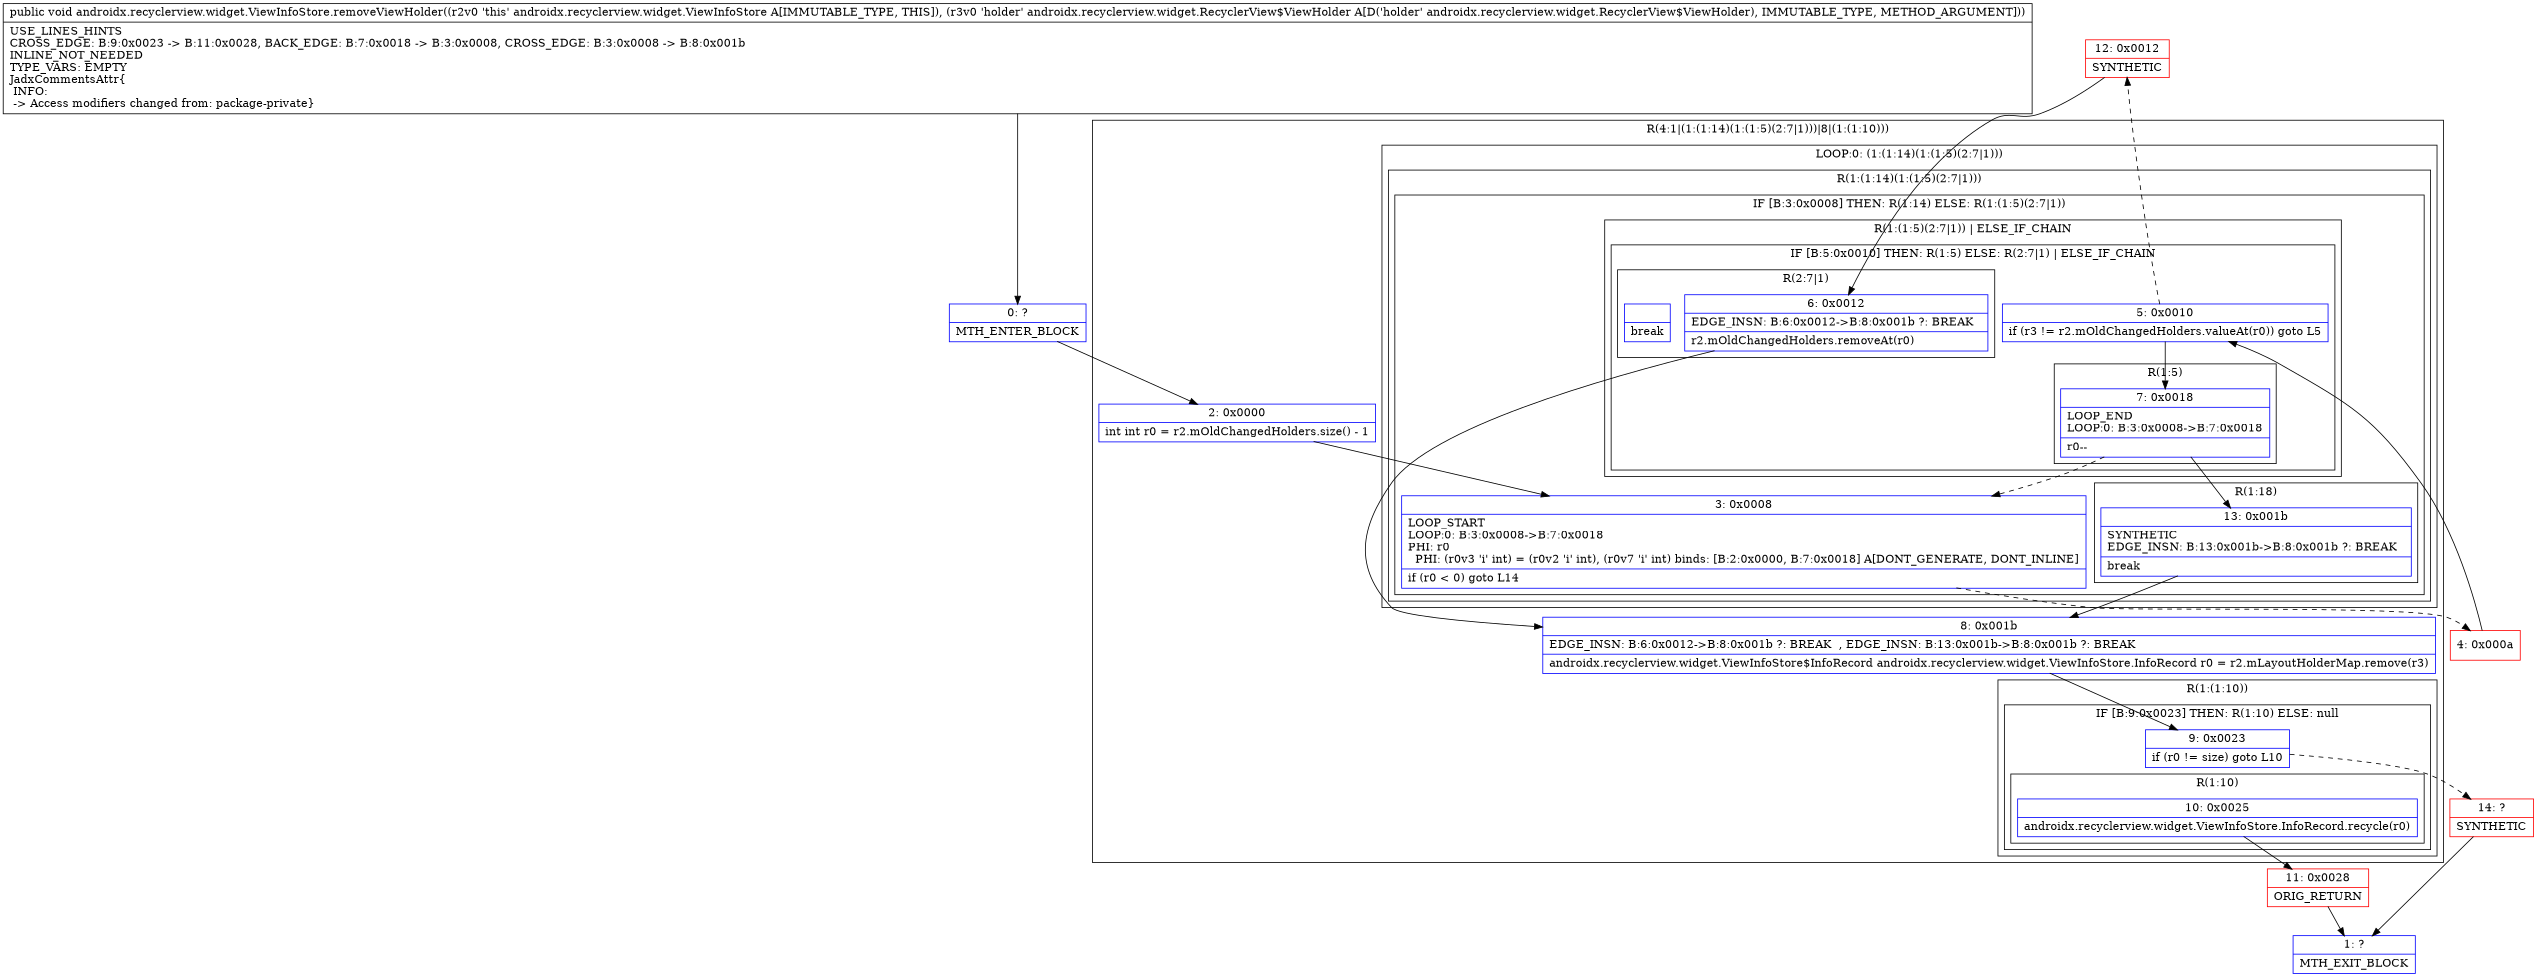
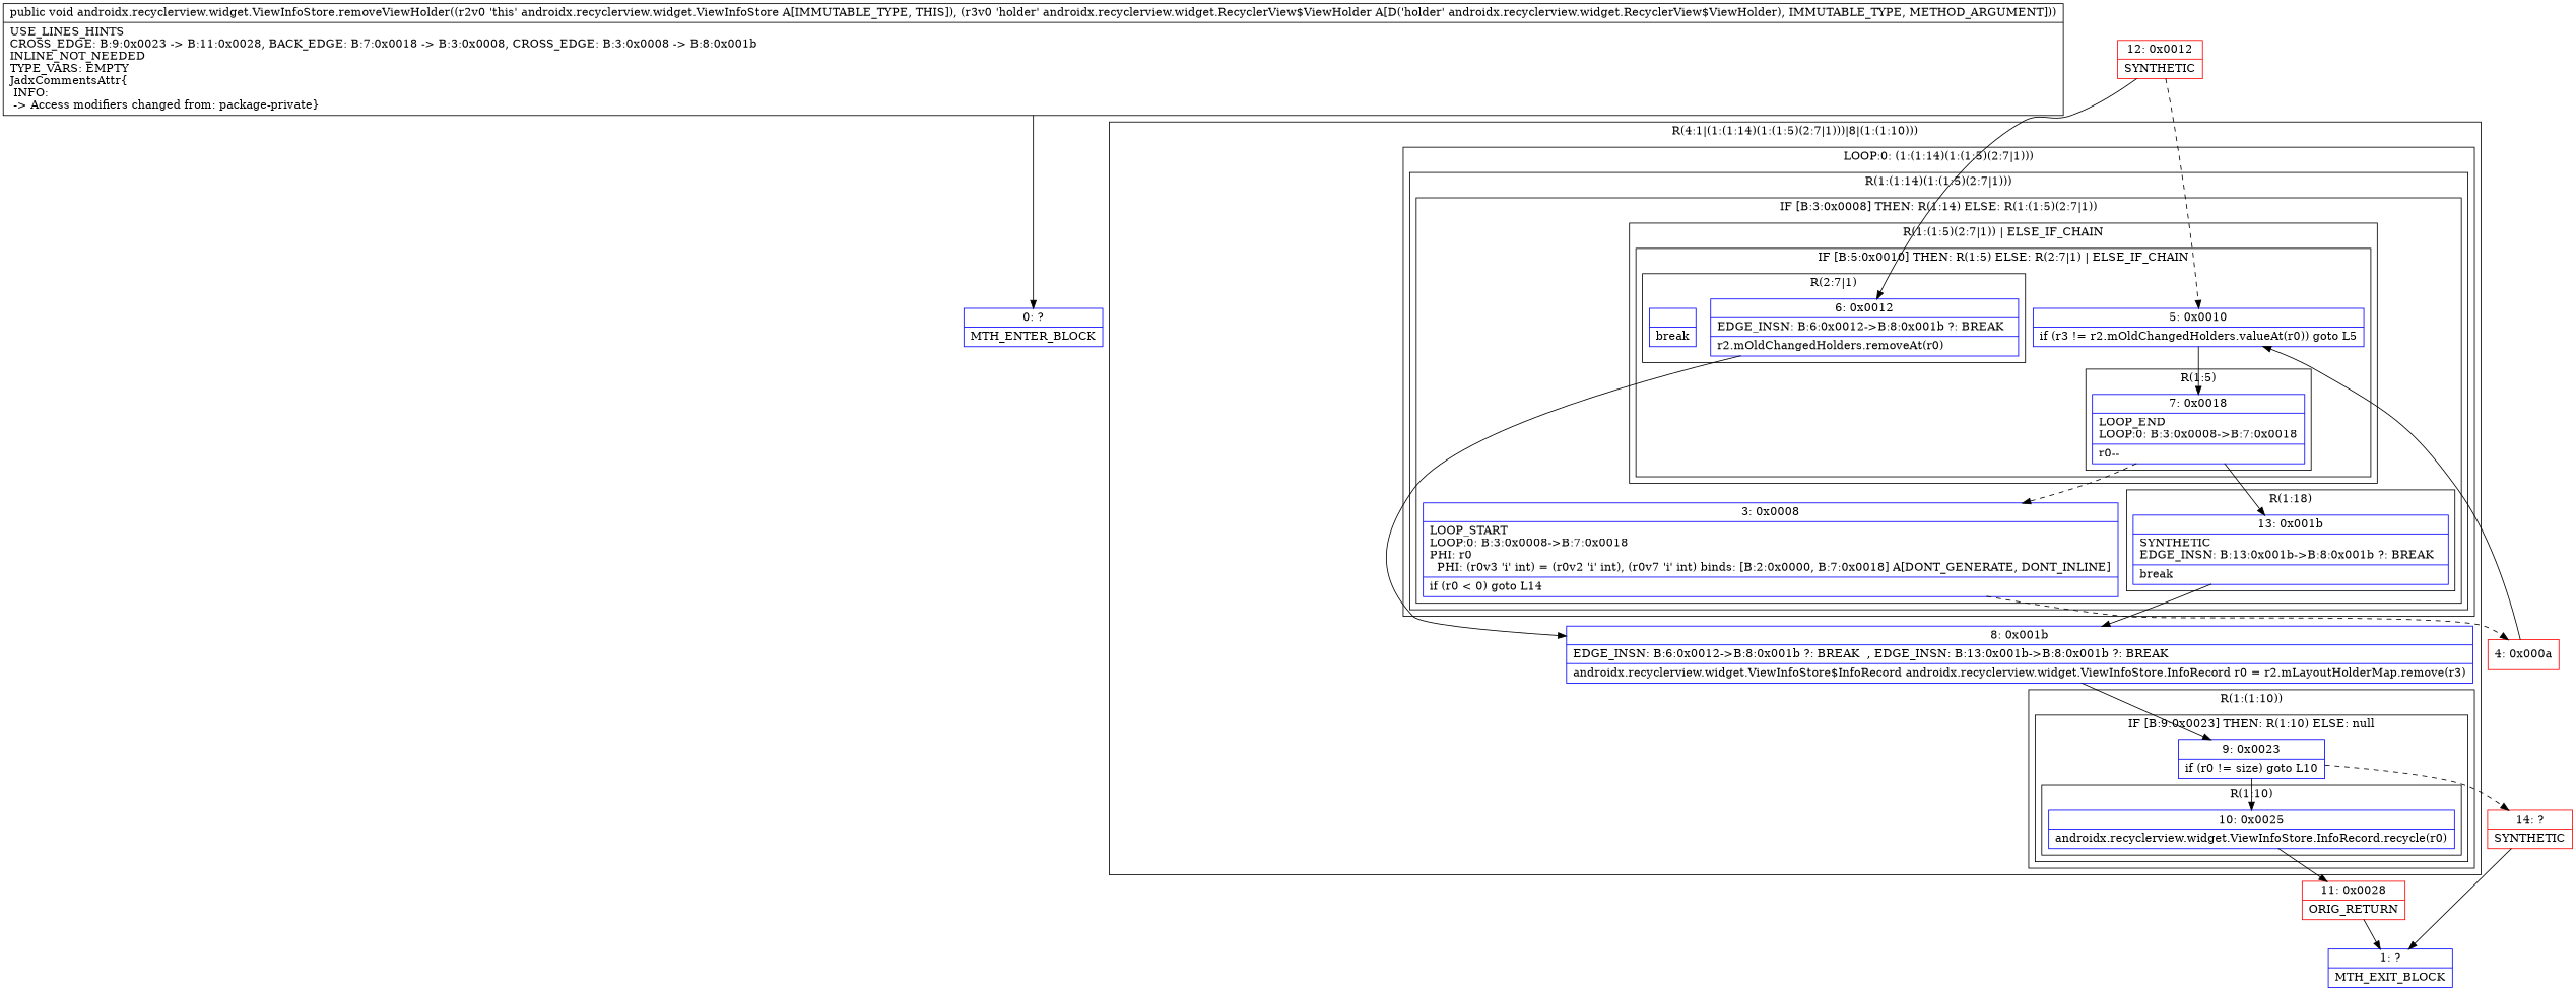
  digraph {
    fontname="DejaVu Serif"
    node [color=blue fontname="DejaVu Serif" shape=record]
    edge [fontname="DejaVu Serif"]
    n1 [label="{13\:\ 0x001b|SYNTHETIC\lEDGE_INSN: B:13:0x001b\-\>B:8:0x001b ?: BREAK  \l|break\l}"]
    n2 [label="{7\:\ 0x0018|LOOP_END\lLOOP:0: B:3:0x0008\-\>B:7:0x0018\l|r0\-\-\l}"]
    n3 [label="{6\:\ 0x0012|EDGE_INSN: B:6:0x0012\-\>B:8:0x001b ?: BREAK  \l|r2.mOldChangedHolders.removeAt(r0)\l}"]
    n4 [label="{|break\l}"]
    n5 [label="{5\:\ 0x0010|if (r3 != r2.mOldChangedHolders.valueAt(r0)) goto L5\l}"]
    n6 [label="{3\:\ 0x0008|LOOP_START\lLOOP:0: B:3:0x0008\-\>B:7:0x0018\lPHI: r0 \l  PHI: (r0v3 'i' int) = (r0v2 'i' int), (r0v7 'i' int) binds: [B:2:0x0000, B:7:0x0018] A[DONT_GENERATE, DONT_INLINE]\l|if (r0 \< 0) goto L14\l}"]
    n7 [label="{10\:\ 0x0025|androidx.recyclerview.widget.ViewInfoStore.InfoRecord.recycle(r0)\l}"]
    n8 [label="{9\:\ 0x0023|if (r0 != size) goto L10\l}"]
-   n9 [label="{2\:\ 0x0000|int int r0 = r2.mOldChangedHolders.size() \- 1\l}"]
    n10 [label="{8\:\ 0x001b|EDGE_INSN: B:6:0x0012\-\>B:8:0x001b ?: BREAK  , EDGE_INSN: B:13:0x001b\-\>B:8:0x001b ?: BREAK  \l|androidx.recyclerview.widget.ViewInfoStore$InfoRecord androidx.recyclerview.widget.ViewInfoStore.InfoRecord r0 = r2.mLayoutHolderMap.remove(r3)\l}"]
    n11 [color=red label="{12\:\ 0x0012|SYNTHETIC\l}"]
    n12 [color=red label="{4\:\ 0x000a}"]
    n13 [color=red label="{11\:\ 0x0028|ORIG_RETURN\l}"]
    n14 [color=red label="{14\:\ ?|SYNTHETIC\l}"]
    n15 [label="{1\:\ ?|MTH_EXIT_BLOCK\l}"]
    n16 [label="{0\:\ ?|MTH_ENTER_BLOCK\l}"]
    n17 [label="{public void androidx.recyclerview.widget.ViewInfoStore.removeViewHolder((r2v0 'this' androidx.recyclerview.widget.ViewInfoStore A[IMMUTABLE_TYPE, THIS]), (r3v0 'holder' androidx.recyclerview.widget.RecyclerView$ViewHolder A[D('holder' androidx.recyclerview.widget.RecyclerView$ViewHolder), IMMUTABLE_TYPE, METHOD_ARGUMENT]))  | USE_LINES_HINTS\lCROSS_EDGE: B:9:0x0023 \-\> B:11:0x0028, BACK_EDGE: B:7:0x0018 \-\> B:3:0x0008, CROSS_EDGE: B:3:0x0008 \-\> B:8:0x001b\lINLINE_NOT_NEEDED\lTYPE_VARS: EMPTY\lJadxCommentsAttr\{\l INFO: \l \-\> Access modifiers changed from: package\-private\}\l}" color=""]
    subgraph cluster_1 {
      label="R(4:1|(1:(1:14)(1:(1:5)(2:7|1)))|8|(1:(1:10)))"
-     n9
      n10
      subgraph cluster_2 {
        label="LOOP:0: (1:(1:14)(1:(1:5)(2:7|1)))"
        subgraph cluster_3 {
          label="R(1:(1:14)(1:(1:5)(2:7|1)))"
          subgraph cluster_4 {
            label="IF [B:3:0x0008] THEN: R(1:14) ELSE: R(1:(1:5)(2:7|1))"
            n6
            subgraph cluster_5 {
              label="R(1:18)"
              n1
            }
            subgraph cluster_6 {
              label="R(1:(1:5)(2:7|1)) | ELSE_IF_CHAIN\l"
              subgraph cluster_7 {
                label="IF [B:5:0x0010] THEN: R(1:5) ELSE: R(2:7|1) | ELSE_IF_CHAIN\l"
                n5
                subgraph cluster_8 {
                  label="R(1:5)"
                  n2
                }
                subgraph cluster_9 {
                  label="R(2:7|1)"
                  n3
                  n4
                }
              }
            }
          }
        }
      }
      subgraph cluster_10 {
        label="R(1:(1:10))"
        subgraph cluster_11 {
          label="IF [B:9:0x0023] THEN: R(1:10) ELSE: null"
          n8
          subgraph cluster_12 {
            label="R(1:10)"
            n7
          }
        }
      }
    }
    n1 -> n10
    n2 -> n1
    n2 -> n6 [style=dashed]
    n3 -> n10
    n5 -> n2
-   n5 -> n11 [style=dashed]
+   n11 -> n5 [style=dashed]
    n6 -> n12 [style=dashed]
    n7 -> n13
+   n8 -> n7
    n8 -> n14 [style=dashed]
-   n9 -> n6
    n10 -> n8
    n11 -> n3
    n12 -> n5
    n13 -> n15
    n14 -> n15
-   n16 -> n9
    n17 -> n16
  }
